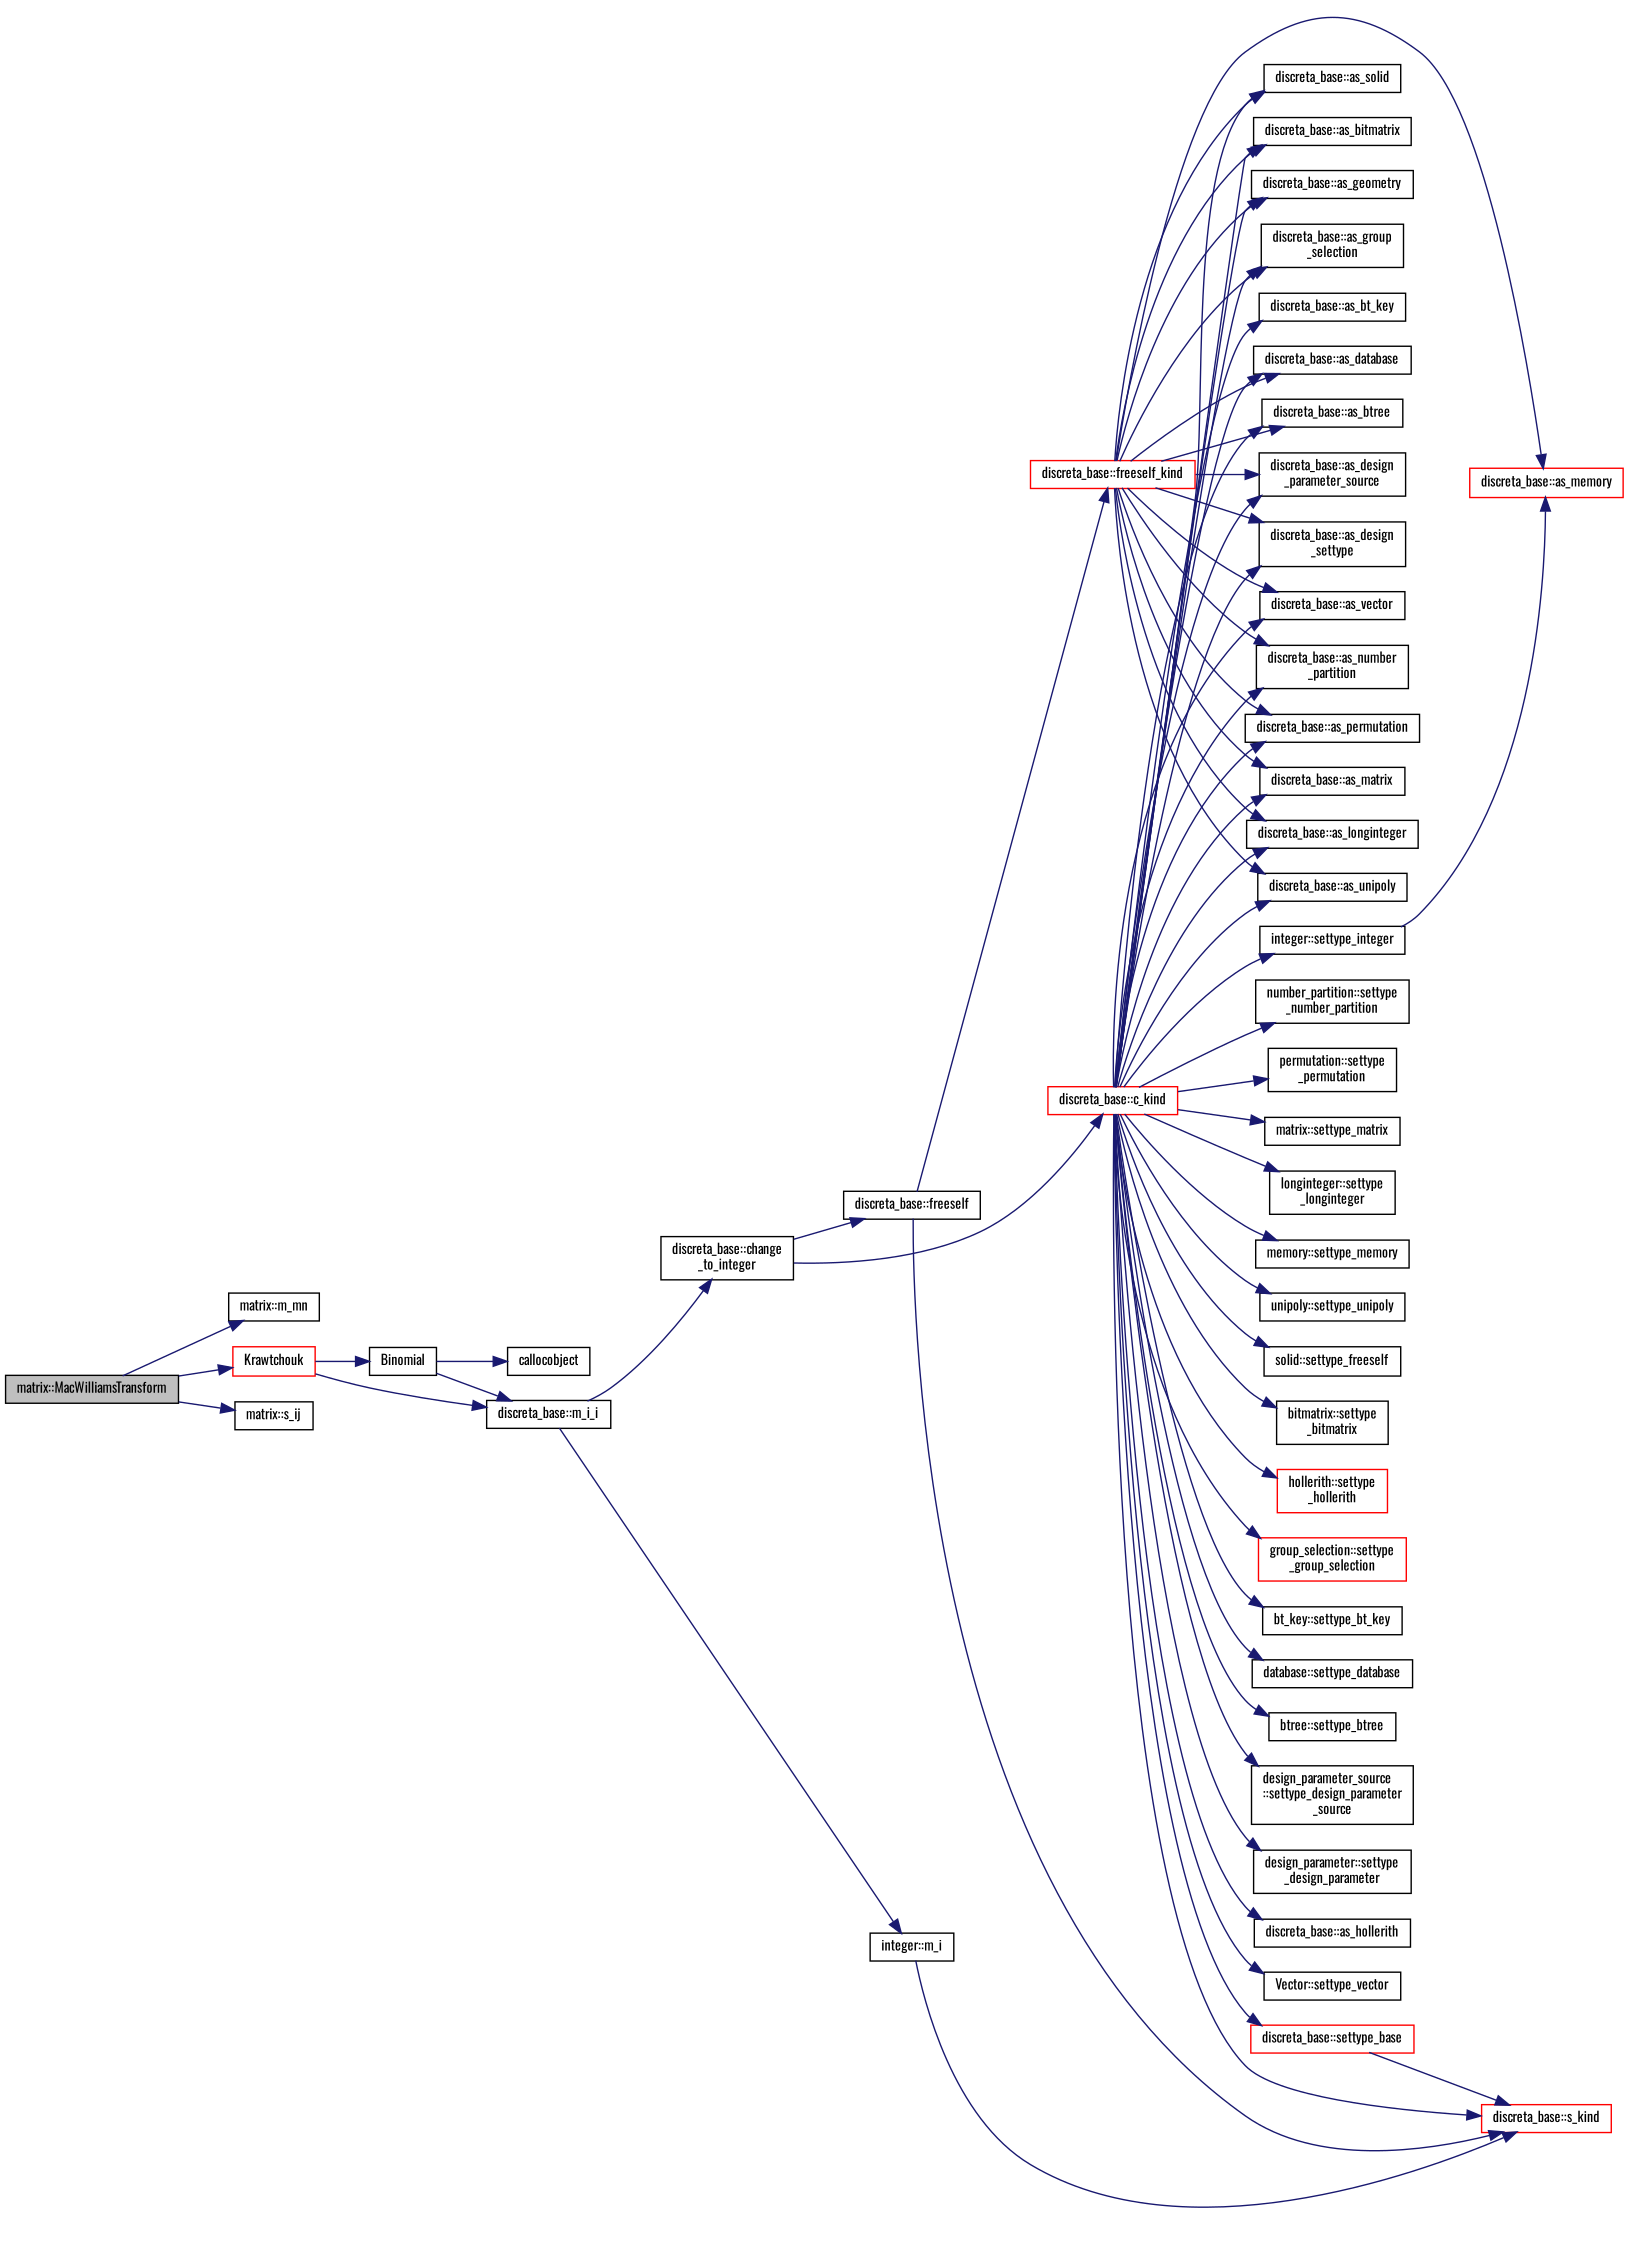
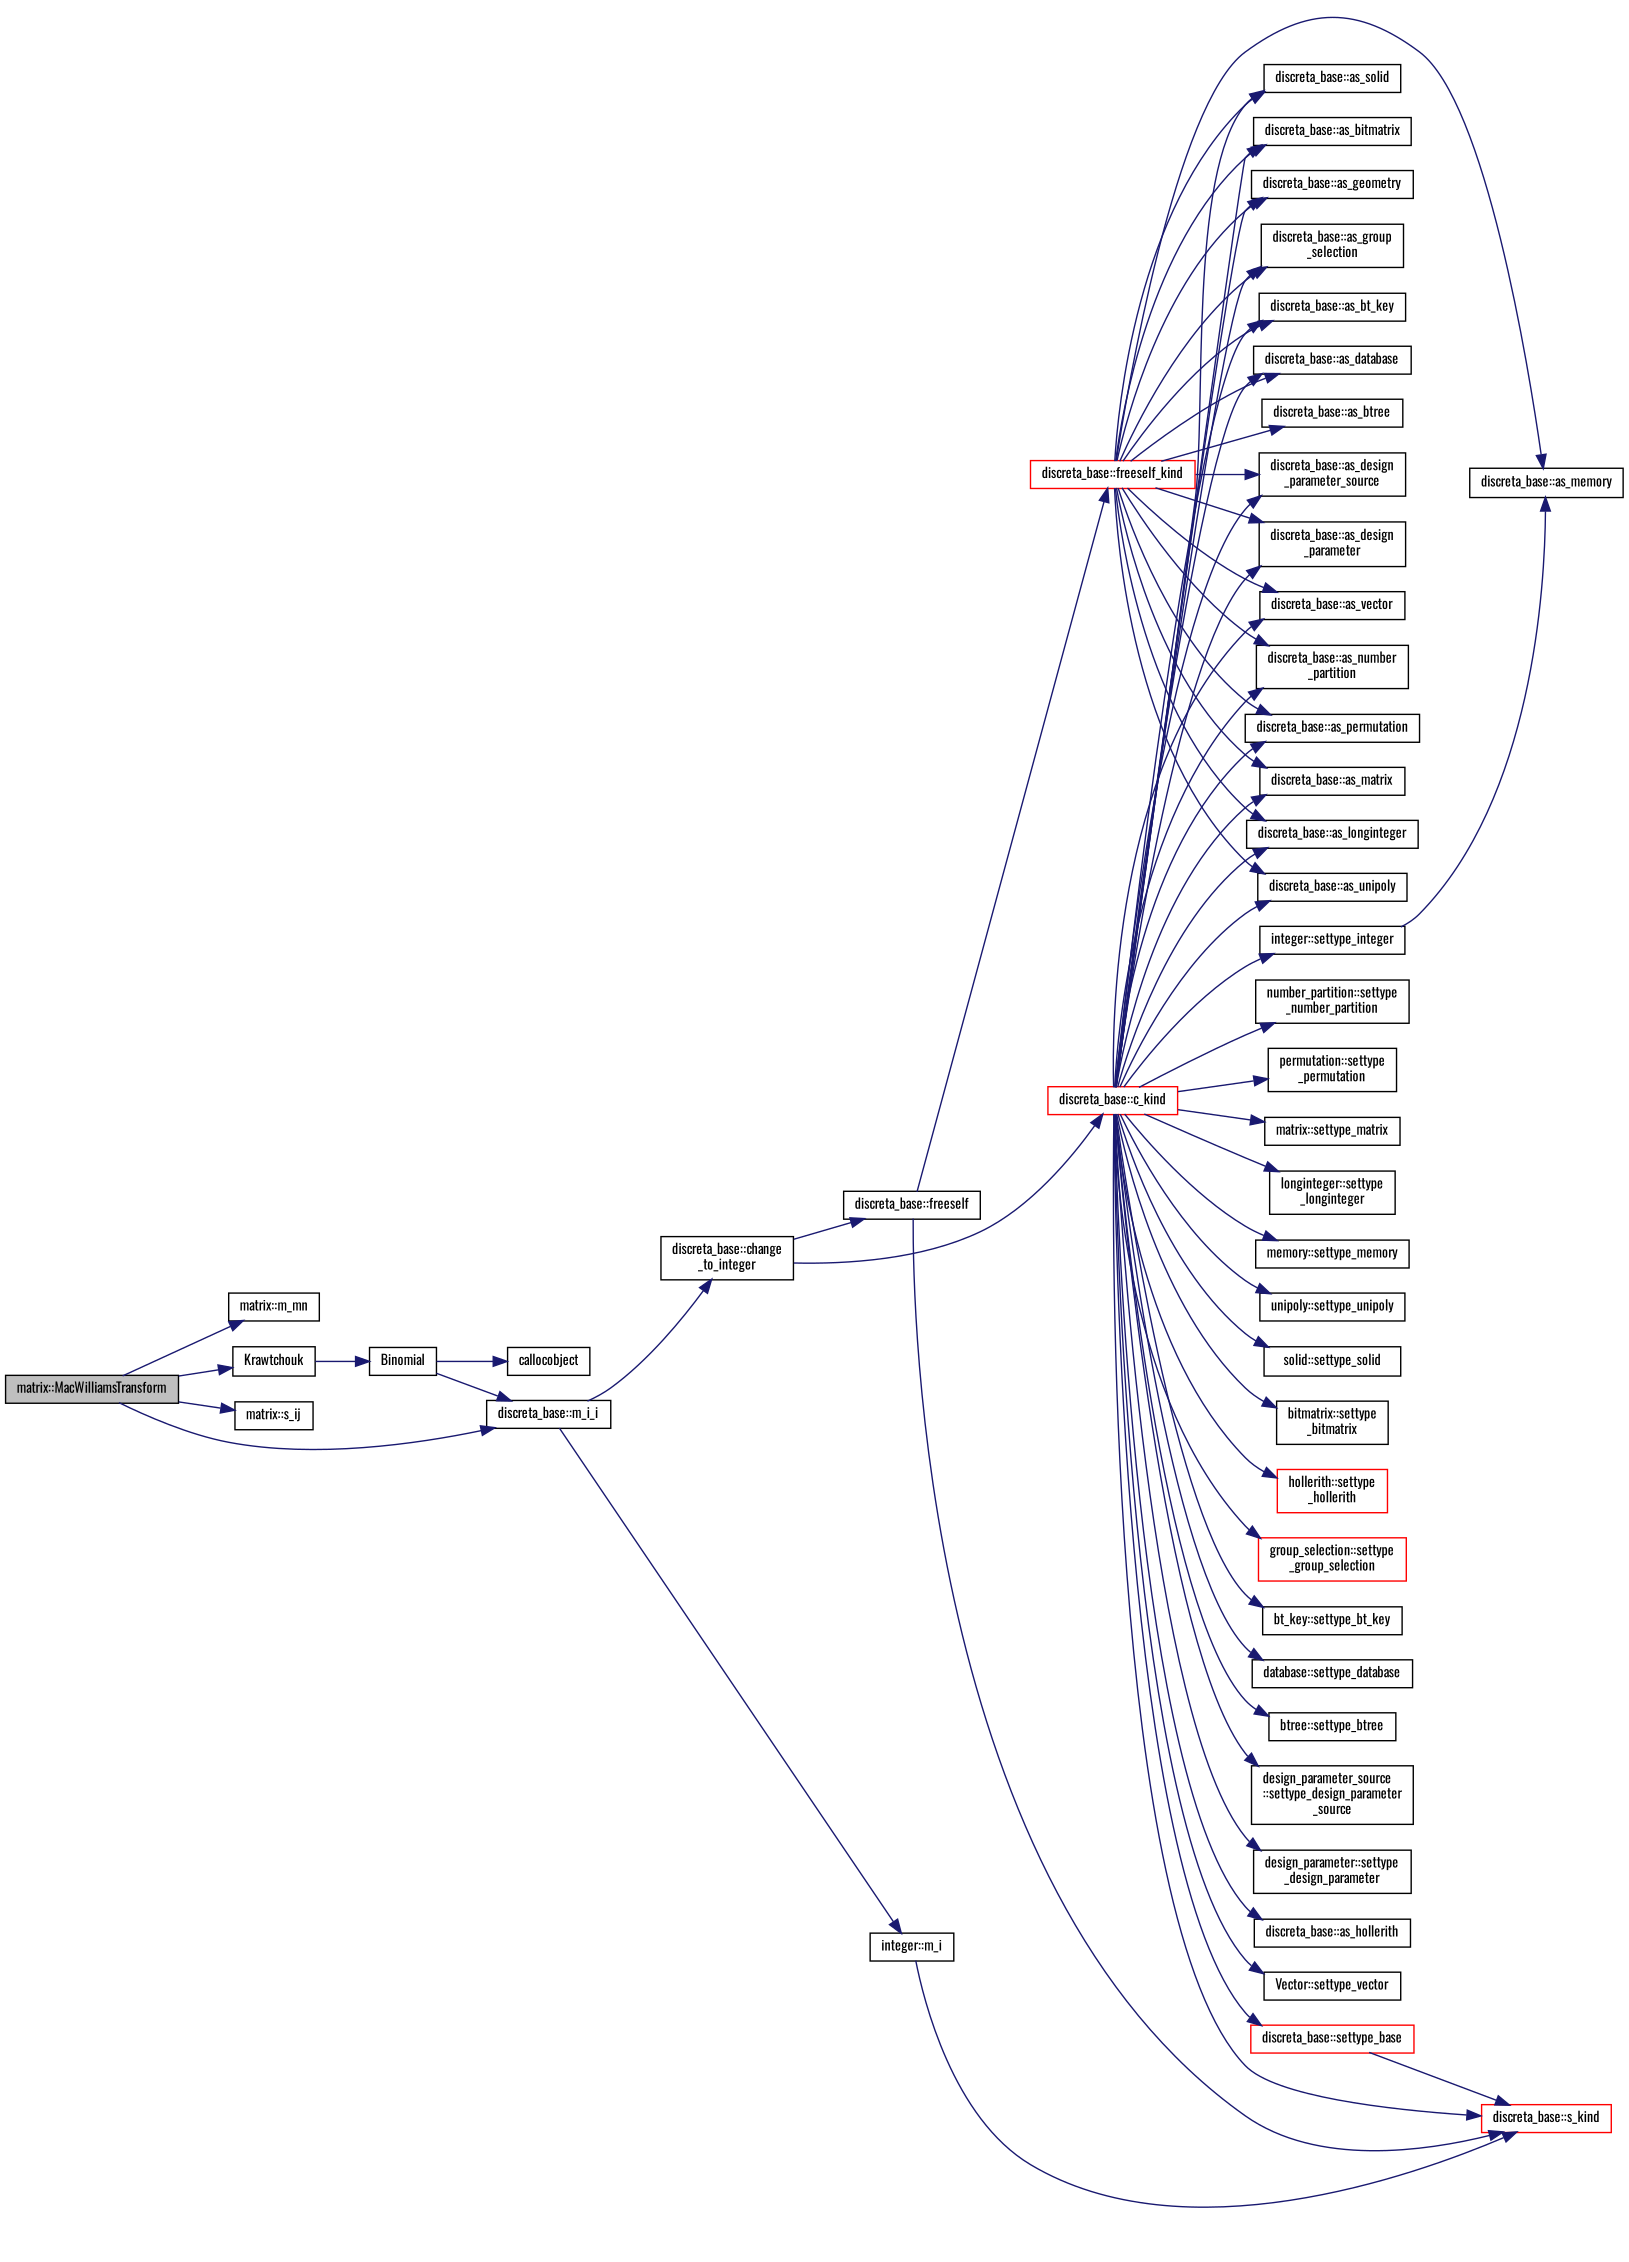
  digraph {
    fontname=Oswald
    rankdir=LR
    node [color=black fillcolor=white fontname=Oswald fontsize=10 shape=record style=filled]
    edge [color=midnightblue fontname=Oswald fontsize=10 labelfontname=Helvetica labelfontsize=10 style=solid]
    n1 [fillcolor=grey75 fontcolor=black height=0.2 label="matrix::MacWilliamsTransform" width=0.4]
    n2 [height=0.2 label="matrix::m_mn" width=0.4]
-   n3 [color=red height=0.2 label=Krawtchouk width=0.4]
+   n3 [height=0.2 label=Krawtchouk width=0.4]
    n4 [height=0.2 label="matrix::s_ij" width=0.4]
    n5 [height=0.2 label="discreta_base::m_i_i" width=0.4]
    n6 [height=0.2 label=Binomial width=0.4]
    n7 [height=0.2 label="discreta_base::change\l_to_integer" width=0.4]
    n8 [height=0.2 label="integer::m_i" width=0.4]
    n9 [height=0.2 label=callocobject width=0.4]
    n10 [height=0.2 label="discreta_base::freeself" width=0.4]
    n11 [color=red height=0.2 label="discreta_base::c_kind" width=0.4]
    n12 [color=red height=0.2 label="discreta_base::s_kind" width=0.4]
    n13 [color=red height=0.2 label="discreta_base::freeself_kind" width=0.4]
    n14 [height=0.2 label="discreta_base::as_vector" width=0.4]
    n15 [height=0.2 label="discreta_base::as_number\l_partition" width=0.4]
    n16 [height=0.2 label="discreta_base::as_permutation" width=0.4]
    n17 [height=0.2 label="discreta_base::as_matrix" width=0.4]
    n18 [height=0.2 label="discreta_base::as_longinteger" width=0.4]
    n19 [height=0.2 label="discreta_base::as_unipoly" width=0.4]
    n20 [height=0.2 label="discreta_base::as_solid" width=0.4]
    n21 [height=0.2 label="discreta_base::as_bitmatrix" width=0.4]
    n22 [height=0.2 label="discreta_base::as_geometry" width=0.4]
    n23 [height=0.2 label="discreta_base::as_hollerith" width=0.4]
    n24 [height=0.2 label="discreta_base::as_group\l_selection" width=0.4]
    n25 [height=0.2 label="discreta_base::as_bt_key" width=0.4]
    n26 [height=0.2 label="discreta_base::as_database" width=0.4]
    n27 [height=0.2 label="discreta_base::as_btree" width=0.4]
    n28 [height=0.2 label="discreta_base::as_design\l_parameter_source" width=0.4]
-   n29 [height=0.2 label="discreta_base::as_design\l_settype" width=0.4]
+   n29 [height=0.2 label="discreta_base::as_design\l_parameter" width=0.4]
    n30 [color=red height=0.2 label="discreta_base::settype_base" width=0.4]
    n31 [height=0.2 label="integer::settype_integer" width=0.4]
    n32 [height=0.2 label="Vector::settype_vector" width=0.4]
    n33 [height=0.2 label="number_partition::settype\l_number_partition" width=0.4]
    n34 [height=0.2 label="permutation::settype\l_permutation" width=0.4]
    n35 [height=0.2 label="matrix::settype_matrix" width=0.4]
    n36 [height=0.2 label="longinteger::settype\l_longinteger" width=0.4]
    n37 [height=0.2 label="memory::settype_memory" width=0.4]
    n38 [height=0.2 label="unipoly::settype_unipoly" width=0.4]
-   n39 [height=0.2 label="solid::settype_freeself" width=0.4]
+   n39 [height=0.2 label="solid::settype_solid" width=0.4]
    n40 [height=0.2 label="bitmatrix::settype\l_bitmatrix" width=0.4]
    n41 [color=red height=0.2 label="hollerith::settype\l_hollerith" width=0.4]
    n42 [color=red height=0.2 label="group_selection::settype\l_group_selection" width=0.4]
    n43 [height=0.2 label="bt_key::settype_bt_key" width=0.4]
    n44 [height=0.2 label="database::settype_database" width=0.4]
    n45 [height=0.2 label="btree::settype_btree" width=0.4]
    n46 [height=0.2 label="design_parameter_source\l::settype_design_parameter\l_source" width=0.4]
    n47 [height=0.2 label="design_parameter::settype\l_design_parameter" width=0.4]
-   n48 [color=red height=0.2 label="discreta_base::as_memory" width=0.4]
+   n48 [height=0.2 label="discreta_base::as_memory" width=0.4]
    n1 -> n2
    n1 -> n3
    n1 -> n4
-   n3 -> n5
+   n1 -> n5
    n3 -> n6
    n5 -> n7
    n5 -> n8
    n6 -> n5
    n6 -> n9
    n7 -> n10
    n7 -> n11
    n8 -> n12
    n10 -> n12
    n10 -> n13
    n11 -> n12
    n11 -> n14
    n11 -> n15
    n11 -> n16
    n11 -> n17
    n11 -> n18
    n11 -> n19
    n11 -> n20
    n11 -> n21
    n11 -> n22
    n11 -> n23
    n11 -> n24
    n11 -> n25
    n11 -> n26
-   n11 -> n27
    n11 -> n28
    n11 -> n29
    n11 -> n30
    n11 -> n31
    n11 -> n32
    n11 -> n33
    n11 -> n34
    n11 -> n35
    n11 -> n36
    n11 -> n37
    n11 -> n38
    n11 -> n39
    n11 -> n40
    n11 -> n41
    n11 -> n42
    n11 -> n43
    n11 -> n44
    n11 -> n45
    n11 -> n46
    n11 -> n47
    n13 -> n14
    n13 -> n15
    n13 -> n16
    n13 -> n17
    n13 -> n18
    n13 -> n19
    n13 -> n20
    n13 -> n21
    n13 -> n22
    n13 -> n24
+   n13 -> n25
    n13 -> n26
    n13 -> n27
    n13 -> n28
    n13 -> n29
    n13 -> n48
    n30 -> n12
    n31 -> n48
  }
